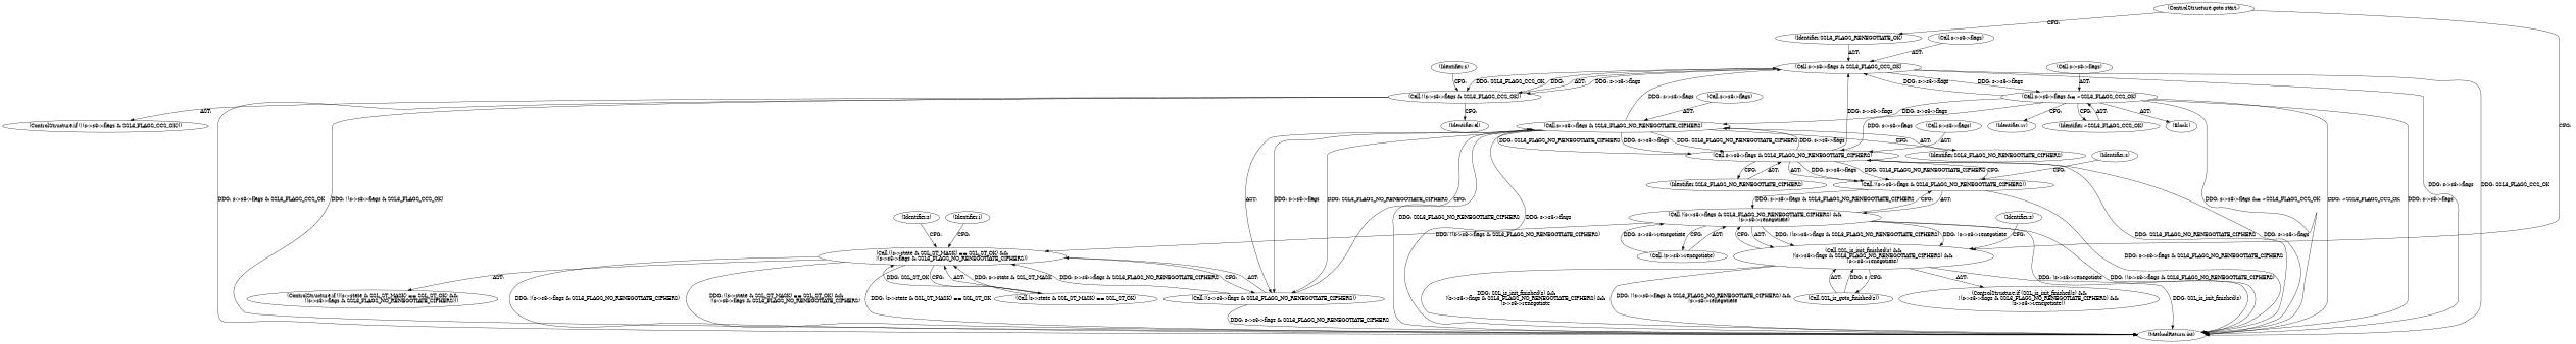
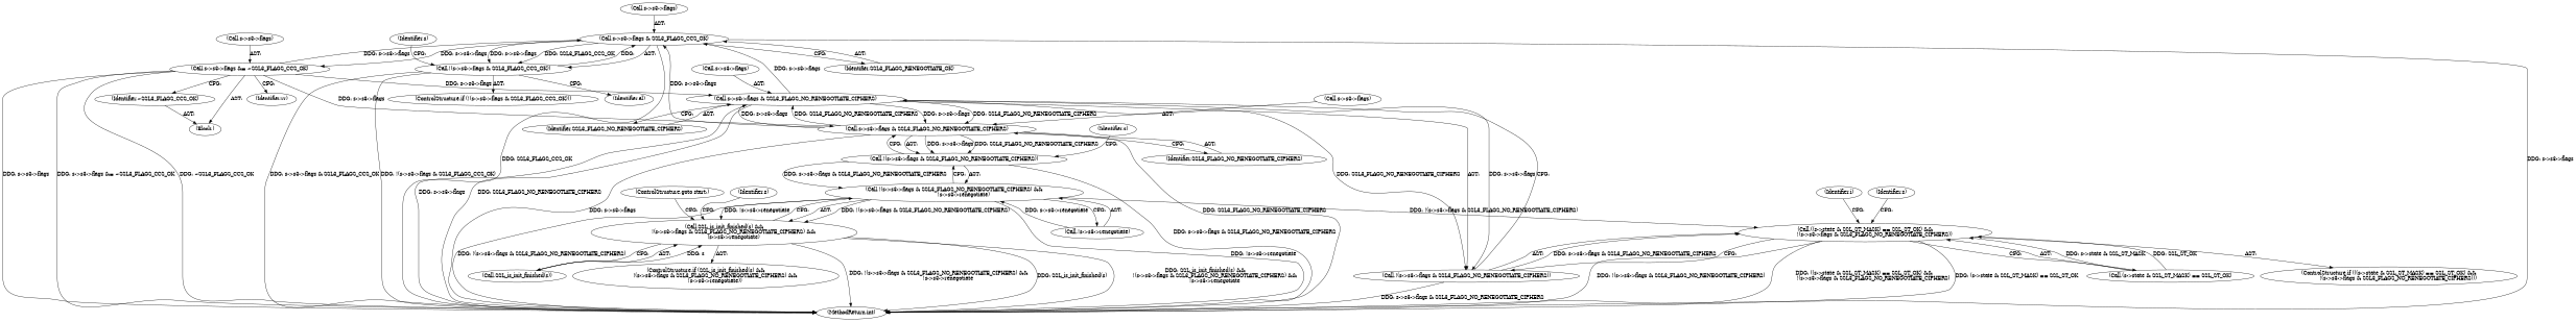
  digraph {
    n1 [label="(Call,s->s3->flags & SSL3_FLAGS_CCS_OK)"]
    n2 [label="(Call,s->s3->flags &= ~SSL3_FLAGS_CCS_OK)"]
    n3 [label="(Call,!(s->s3->flags & SSL3_FLAGS_CCS_OK))"]
    n4 [label="(Identifier,SSL3_FLAGS_RENEGOTIATE_OK)"]
    n5 [label="(MethodReturn,int)"]
    n6 [label="(Call,s->s3->flags & SSL3_FLAGS_NO_RENEGOTIATE_CIPHERS)"]
    n7 [label="(Call,s->s3->flags & SSL3_FLAGS_NO_RENEGOTIATE_CIPHERS)"]
    n8 [label="(Identifier,~SSL3_FLAGS_CCS_OK)"]
    n9 [label="(Block,)"]
    n10 [label="(Identifier,rr)"]
    n11 [label="(ControlStructure,if (!(s->s3->flags & SSL3_FLAGS_CCS_OK)))"]
    n12 [label="(Identifier,al)"]
    n13 [label="(Call,!(s->s3->flags & SSL3_FLAGS_NO_RENEGOTIATE_CIPHERS))"]
    n14 [label="(Identifier,SSL3_FLAGS_NO_RENEGOTIATE_CIPHERS)"]
    n15 [label="(Call,!(s->s3->flags & SSL3_FLAGS_NO_RENEGOTIATE_CIPHERS))"]
    n16 [label="(Identifier,SSL3_FLAGS_NO_RENEGOTIATE_CIPHERS)"]
    n17 [label="(Call,((s->state & SSL_ST_MASK) == SSL_ST_OK) &&\n            !(s->s3->flags & SSL3_FLAGS_NO_RENEGOTIATE_CIPHERS))"]
    n18 [label="(Call,!(s->s3->flags & SSL3_FLAGS_NO_RENEGOTIATE_CIPHERS) &&\n            !s->s3->renegotiate)"]
    n19 [label="(Call,SSL_is_init_finished(s) &&\n            !(s->s3->flags & SSL3_FLAGS_NO_RENEGOTIATE_CIPHERS) &&\n            !s->s3->renegotiate)"]
    n20 [label="(Call,!s->s3->renegotiate)"]
-   n21 [label="(Call,SSL_is_goto_finished(s))"]
+   n21 [label="(Call,SSL_is_init_finished(s))"]
    n22 [label="(ControlStructure,if (SSL_is_init_finished(s) &&\n            !(s->s3->flags & SSL3_FLAGS_NO_RENEGOTIATE_CIPHERS) &&\n            !s->s3->renegotiate))"]
    n23 [label="(Call,(s->state & SSL_ST_MASK) == SSL_ST_OK)"]
    n24 [label="(ControlStructure,if (((s->state & SSL_ST_MASK) == SSL_ST_OK) &&\n            !(s->s3->flags & SSL3_FLAGS_NO_RENEGOTIATE_CIPHERS)))"]
    n25 [label="(Call,s->s3->flags)"]
    n26 [label="(Identifier,i)"]
    n27 [label="(Identifier,s)"]
    n28 [label="(ControlStructure,goto start;)"]
    n29 [label="(Identifier,s)"]
    n30 [label="(Call,s->s3->flags)"]
    n31 [label="(Call,s->s3->flags)"]
    n32 [label="(Identifier,s)"]
    n33 [label="(Identifier,s)"]
    n34 [label="(Call,s->s3->flags)"]
    n1 -> n2 [label="DDG: s->s3->flags"]
    n1 -> n3 [label="AST: "]
    n1 -> n3 [label="DDG: s->s3->flags"]
    n1 -> n3 [label="DDG: SSL3_FLAGS_CCS_OK"]
-   n28 -> n4 [label="CFG: "]
+   n1 -> n4 [label="CFG: "]
    n1 -> n5 [label="DDG: SSL3_FLAGS_CCS_OK"]
    n1 -> n5 [label="DDG: s->s3->flags"]
    n2 -> n1 [label="DDG: s->s3->flags"]
    n2 -> n5 [label="DDG: s->s3->flags &= ~SSL3_FLAGS_CCS_OK"]
    n2 -> n5 [label="DDG: ~SSL3_FLAGS_CCS_OK"]
    n2 -> n5 [label="DDG: s->s3->flags"]
    n2 -> n6 [label="DDG: s->s3->flags"]
    n2 -> n7 [label="DDG: s->s3->flags"]
    n2 -> n8 [label="CFG: "]
    n2 -> n9 [label="AST: "]
    n2 -> n10 [label="CFG: "]
    n3 -> n1 [label="DDG: "]
    n3 -> n5 [label="DDG: !(s->s3->flags & SSL3_FLAGS_CCS_OK)"]
    n3 -> n5 [label="DDG: s->s3->flags & SSL3_FLAGS_CCS_OK"]
    n3 -> n11 [label="AST: "]
    n3 -> n12 [label="CFG: "]
    n4 -> n1 [label="AST: "]
    n6 -> n1 [label="DDG: s->s3->flags"]
    n6 -> n5 [label="DDG: SSL3_FLAGS_NO_RENEGOTIATE_CIPHERS"]
    n6 -> n5 [label="DDG: s->s3->flags"]
    n6 -> n7 [label="DDG: s->s3->flags"]
    n6 -> n7 [label="DDG: SSL3_FLAGS_NO_RENEGOTIATE_CIPHERS"]
    n6 -> n13 [label="AST: "]
    n6 -> n13 [label="DDG: s->s3->flags"]
    n6 -> n13 [label="DDG: SSL3_FLAGS_NO_RENEGOTIATE_CIPHERS"]
    n6 -> n14 [label="CFG: "]
    n7 -> n1 [label="DDG: s->s3->flags"]
    n7 -> n5 [label="DDG: SSL3_FLAGS_NO_RENEGOTIATE_CIPHERS"]
    n7 -> n5 [label="DDG: s->s3->flags"]
    n7 -> n6 [label="DDG: s->s3->flags"]
    n7 -> n6 [label="DDG: SSL3_FLAGS_NO_RENEGOTIATE_CIPHERS"]
    n7 -> n15 [label="AST: "]
    n7 -> n15 [label="DDG: s->s3->flags"]
    n7 -> n15 [label="DDG: SSL3_FLAGS_NO_RENEGOTIATE_CIPHERS"]
    n7 -> n16 [label="CFG: "]
-   n8 -> n2 [label="AST: "]
+   n8 -> n9 [label="AST: "]
    n13 -> n5 [label="DDG: s->s3->flags & SSL3_FLAGS_NO_RENEGOTIATE_CIPHERS"]
    n13 -> n6 [label="CFG: "]
    n13 -> n17 [label="AST: "]
    n13 -> n17 [label="DDG: s->s3->flags & SSL3_FLAGS_NO_RENEGOTIATE_CIPHERS"]
    n14 -> n6 [label="AST: "]
    n15 -> n5 [label="DDG: s->s3->flags & SSL3_FLAGS_NO_RENEGOTIATE_CIPHERS"]
    n15 -> n7 [label="CFG: "]
    n15 -> n18 [label="AST: "]
    n15 -> n18 [label="DDG: s->s3->flags & SSL3_FLAGS_NO_RENEGOTIATE_CIPHERS"]
    n16 -> n7 [label="AST: "]
    n17 -> n5 [label="DDG: !(s->s3->flags & SSL3_FLAGS_NO_RENEGOTIATE_CIPHERS)"]
    n17 -> n5 [label="DDG: ((s->state & SSL_ST_MASK) == SSL_ST_OK) &&\n            !(s->s3->flags & SSL3_FLAGS_NO_RENEGOTIATE_CIPHERS)"]
    n17 -> n5 [label="DDG: (s->state & SSL_ST_MASK) == SSL_ST_OK"]
    n17 -> n13 [label="CFG: "]
    n17 -> n23 [label="CFG: "]
    n17 -> n24 [label="AST: "]
    n18 -> n5 [label="DDG: !s->s3->renegotiate"]
    n18 -> n5 [label="DDG: !(s->s3->flags & SSL3_FLAGS_NO_RENEGOTIATE_CIPHERS)"]
    n18 -> n15 [label="CFG: "]
    n18 -> n17 [label="DDG: !(s->s3->flags & SSL3_FLAGS_NO_RENEGOTIATE_CIPHERS)"]
    n18 -> n19 [label="AST: "]
    n18 -> n19 [label="DDG: !(s->s3->flags & SSL3_FLAGS_NO_RENEGOTIATE_CIPHERS)"]
    n18 -> n19 [label="DDG: !s->s3->renegotiate"]
    n18 -> n20 [label="CFG: "]
    n19 -> n5 [label="DDG: SSL_is_init_finished(s)"]
    n19 -> n5 [label="DDG: SSL_is_init_finished(s) &&\n            !(s->s3->flags & SSL3_FLAGS_NO_RENEGOTIATE_CIPHERS) &&\n            !s->s3->renegotiate"]
    n19 -> n5 [label="DDG: !(s->s3->flags & SSL3_FLAGS_NO_RENEGOTIATE_CIPHERS) &&\n            !s->s3->renegotiate"]
    n19 -> n18 [label="CFG: "]
    n19 -> n21 [label="CFG: "]
    n19 -> n22 [label="AST: "]
    n20 -> n18 [label="AST: "]
    n20 -> n18 [label="DDG: s->s3->renegotiate"]
    n21 -> n19 [label="AST: "]
    n21 -> n19 [label="DDG: s"]
    n23 -> n17 [label="AST: "]
    n23 -> n17 [label="DDG: s->state & SSL_ST_MASK"]
    n23 -> n17 [label="DDG: SSL_ST_OK"]
    n25 -> n6 [label="AST: "]
    n26 -> n17 [label="CFG: "]
    n27 -> n17 [label="CFG: "]
    n28 -> n19 [label="CFG: "]
    n29 -> n3 [label="CFG: "]
    n30 -> n1 [label="AST: "]
    n31 -> n2 [label="AST: "]
    n32 -> n19 [label="CFG: "]
    n33 -> n15 [label="CFG: "]
    n34 -> n7 [label="AST: "]
  }
